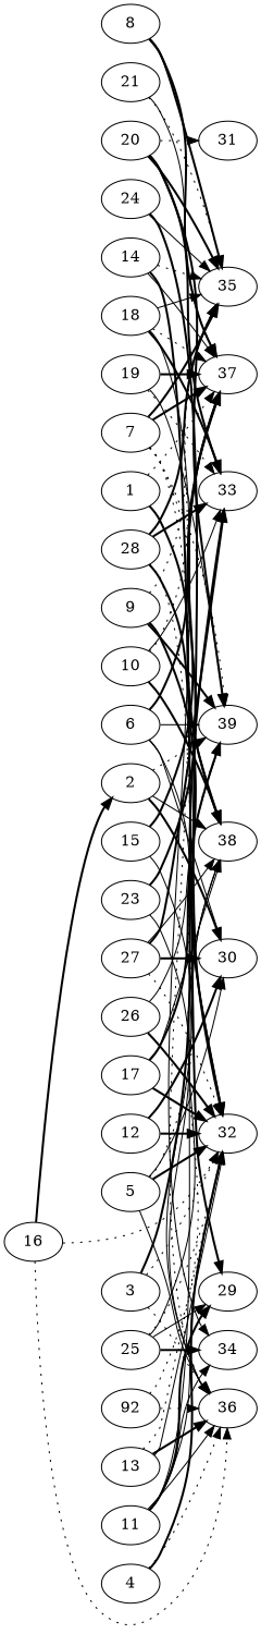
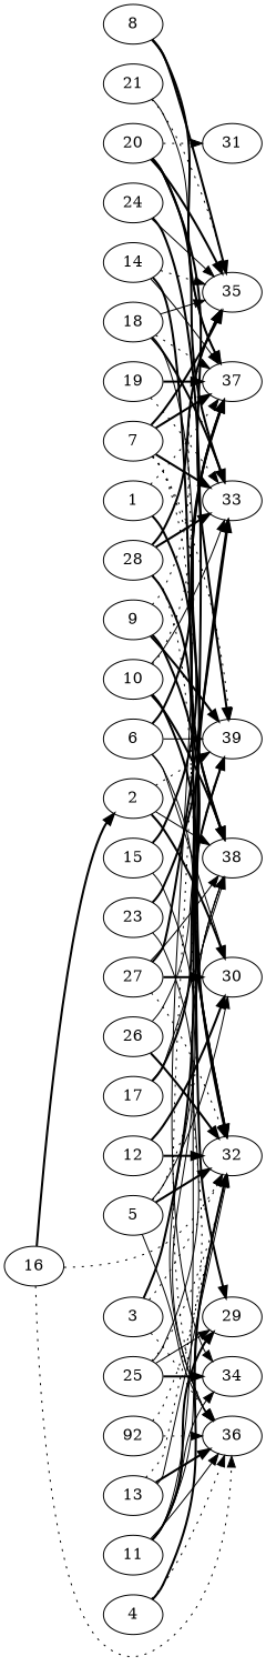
  digraph {
    rankdir=LR
    node [alpha=0.18]
    edge [style=bold]
    1 [alpha=0.10 expect_size=8508968424126711595008]
    37 [alpha=0.14 expect_size=2410814373229393608704]
    38 [alpha=0.19 expect_size=276530475119570583552]
    2 [alpha=0.02 expect_size=540738249626591808]
    30 [expect_size=1511669218308556032]
    39 [expect_size=13936094872523870568448]
    3 [alpha=0.15 expect_size=546103832827727446016]
    32 [alpha=0.07 expect_size=951513787113717]
    33 [alpha=0.01 expect_size=3150361784424284672]
    36 [alpha=0.15 expect_size=10166162665004773408768]
    4 [alpha=0.19 expect_size=149946075807651328]
    5 [alpha=0.00 expect_size=1749692095925542656]
    6 [alpha=0.11 expect_size=844082591792181018624]
    7 [alpha=0.07 expect_size=1967295014955443552256]
    35 [expect_size=1726350387956416512000]
    8 [expect_size=343269896919973888000]
    9 [alpha=0.02 expect_size=86895849298801456]
    10 [alpha=0.04 expect_size=49216483486857166848]
    11 [alpha=0.01 expect_size=183081933205321920]
    29 [alpha=0.13 expect_size=7634855529985605632]
    34 [alpha=0.10 expect_size=11910842096498600050688]
    12 [alpha=0.08 expect_size=45297658811092303872]
    13 [alpha=0.10 expect_size=631851247457370374144]
    14 [alpha=0.16 expect_size=1847685868998155567104]
    15 [alpha=0.03 expect_size=263754769201101056]
    31 [alpha=0.13 expect_size=56442725200825776]
    16 [alpha=0.12 expect_size=108364275265771600]
    17 [alpha=0.02 expect_size=161615550086010372096]
    18 [alpha=0.01 expect_size=12952981344103573504]
    19 [alpha=0.07 expect_size=1333861414349263863808]
    20 [alpha=0.04 expect_size=17712857431078028181504]
    21 [alpha=0.20 expect_size=5486673475793544282112]
    n33 [alpha=0.14 expect_size=5850129784856604672 label=92]
    23 [alpha=0.05 expect_size=6669381176081252352000]
    24 [expect_size=8506829192209880064]
    25 [alpha=0.06 expect_size=1138879725386688626688]
    26 [alpha=0.16 expect_size=2725174375243602460672]
    27 [alpha=0.12 expect_size=67863060775248256]
    28 [alpha=0.03 expect_size=88588009773594560]
    1 -> 37 [style=dotted]
    1 -> 38
    2 -> 38 [style=solid]
    2 -> 30
    2 -> 39 [style=dotted]
    3 -> 32 [style=dotted]
    3 -> 33
    3 -> 36 [style=dotted]
    4 -> 32
    4 -> 36 [style=dotted]
    5 -> 30 [style=solid]
    5 -> 39 [style=dotted]
    5 -> 32
    5 -> 36 [style=solid]
    6 -> 37
    6 -> 30 [style=solid]
    6 -> 39 [style=solid]
    6 -> 32 [style=solid]
    7 -> 37
    7 -> 38 [style=dotted]
    7 -> 39 [style=dotted]
+   7 -> 33
    7 -> 36 [style=dotted]
    7 -> 35
    8 -> 37
    8 -> 35
    9 -> 39
    9 -> 32
    9 -> 35 [style=dotted]
    10 -> 38
-   17 -> 32
+   10 -> 32
    10 -> 33 [style=solid]
    10 -> 35 [style=dotted]
    11 -> 38 [style=solid]
    11 -> 32 [style=solid]
    11 -> 36 [style=solid]
    11 -> 29
    11 -> 34 [style=solid]
    12 -> 30
    12 -> 32
    13 -> 32 [style=solid]
    13 -> 32 [style=dotted]
    13 -> 36
    14 -> 37 [style=solid]
    14 -> 35 [style=dotted]
    14 -> 29
    15 -> 37
    15 -> 36 [style=solid]
    16 -> 2
    16 -> 32 [style=dotted]
    16 -> 36 [style=dotted]
    17 -> 38 [style=solid]
    17 -> 39
    18 -> 37 [style=dotted]
    18 -> 33
    18 -> 35 [style=solid]
    18 -> 34 [style=solid]
    19 -> 37
-   19 -> 39 [style=solid]
    19 -> 33 [style=dotted]
    20 -> 39
    20 -> 33
    20 -> 35
    20 -> 31 [style=dotted]
    21 -> 37 [style=solid]
    21 -> 35 [style=dotted]
    n33 -> 38 [style=dotted]
    n33 -> 36 [style=dotted]
    23 -> 37
    23 -> 36 [style=solid]
    24 -> 32
    24 -> 35 [style=solid]
    25 -> 38 [style=solid]
    25 -> 32 [style=dotted]
    25 -> 29 [style=solid]
    25 -> 34
    26 -> 39 [style=solid]
    26 -> 32
    27 -> 38 [style=solid]
    27 -> 30
    27 -> 32 [style=dotted]
    27 -> 33
    28 -> 38
    28 -> 32 [style=dotted]
    28 -> 33
    28 -> 35
  }
